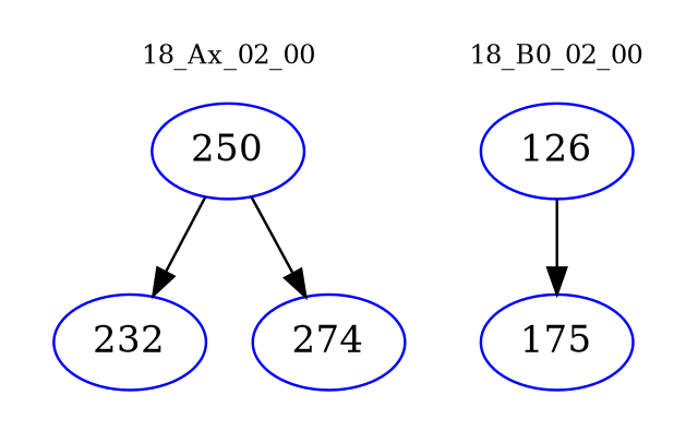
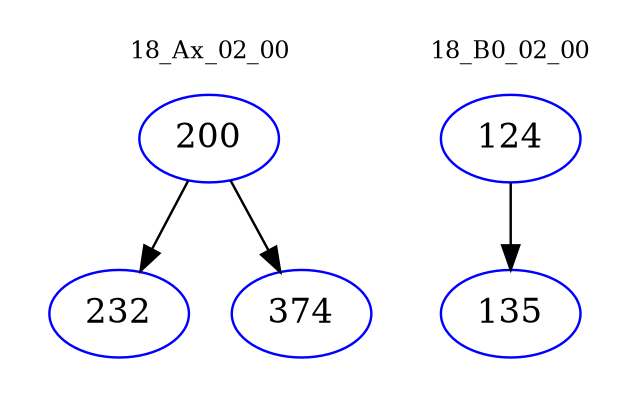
  digraph {
    node [color=blue]
    edge [color=black]
-   n1 [label=250]
+   n1 [label=200]
    n2 [label=232]
-   n3 [label=274]
-   n4 [label=126]
-   n5 [label=175]
+   n3 [label=374]
+   n4 [label=124]
+   n5 [label=135]
    subgraph cluster_1 {
      color=white
      fontsize=10
      label="18_Ax_02_00"
      n1
      n2
      n3
    }
    subgraph cluster_2 {
      color=white
      fontsize=10
      label="18_B0_02_00"
      n4
      n5
    }
    n1 -> n2
    n1 -> n3
    n4 -> n5
  }
